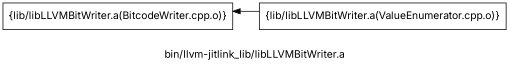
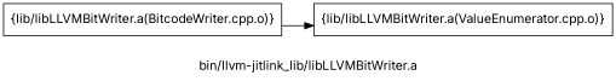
  digraph {
    label="bin/llvm-jitlink_lib/libLLVMBitWriter.a"
    rankdir=LR
    fontname=Inter
    node [group=0 shape=box fontname=Inter]
    n1 [label="{lib/libLLVMBitWriter.a(BitcodeWriter.cpp.o)}"]
    n2 [label="{lib/libLLVMBitWriter.a(ValueEnumerator.cpp.o)}"]
    subgraph sub_1 {
      rank=same
      n1
    }
-   n2 -> n1 [fontname=Inter]
+   n1 -> n2 [fontname=Inter]
  }
